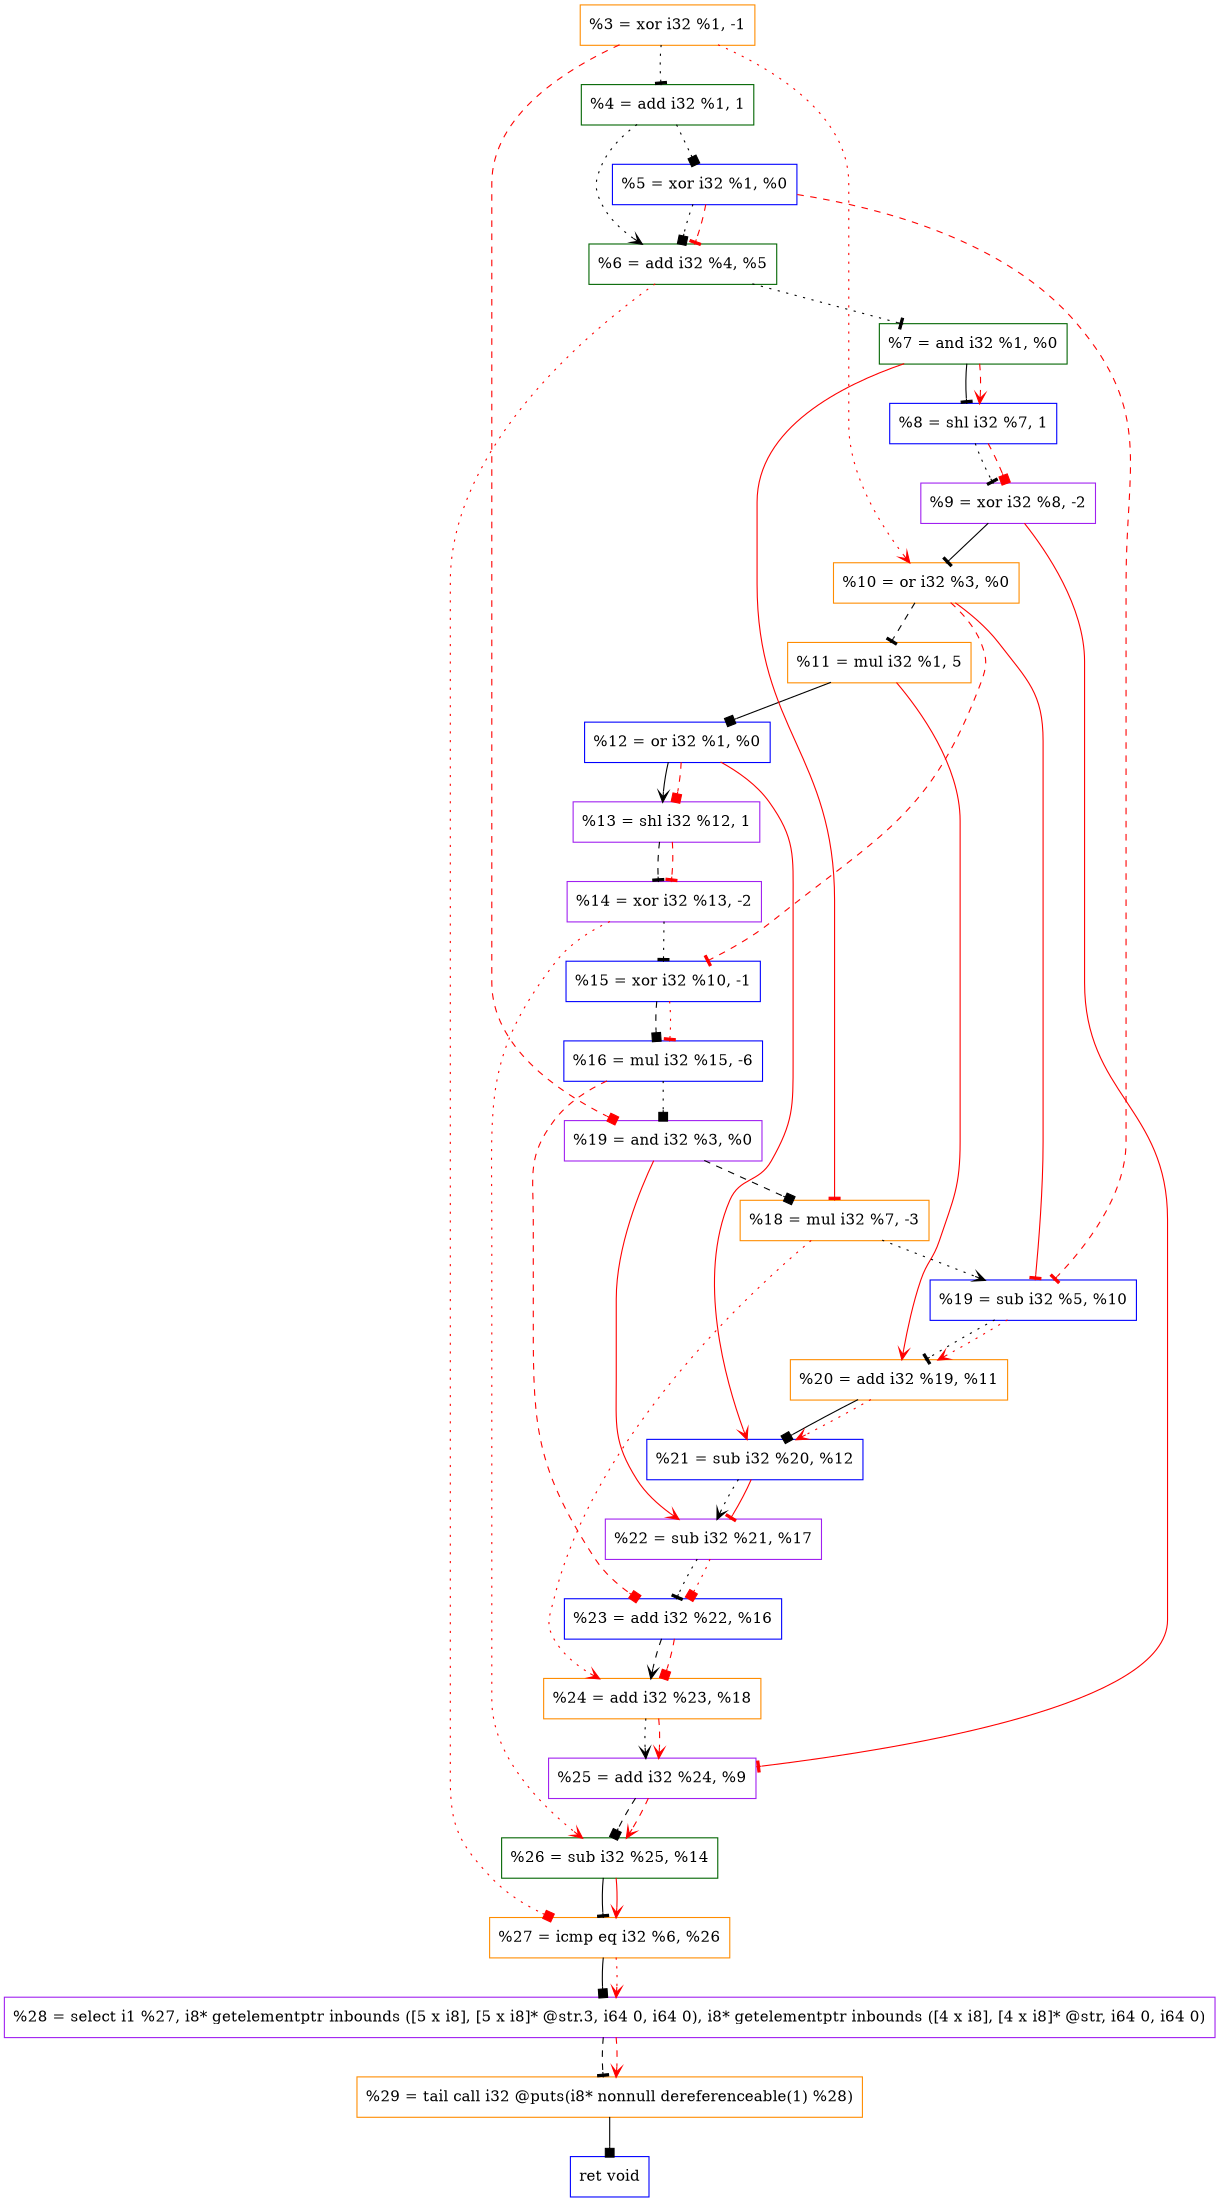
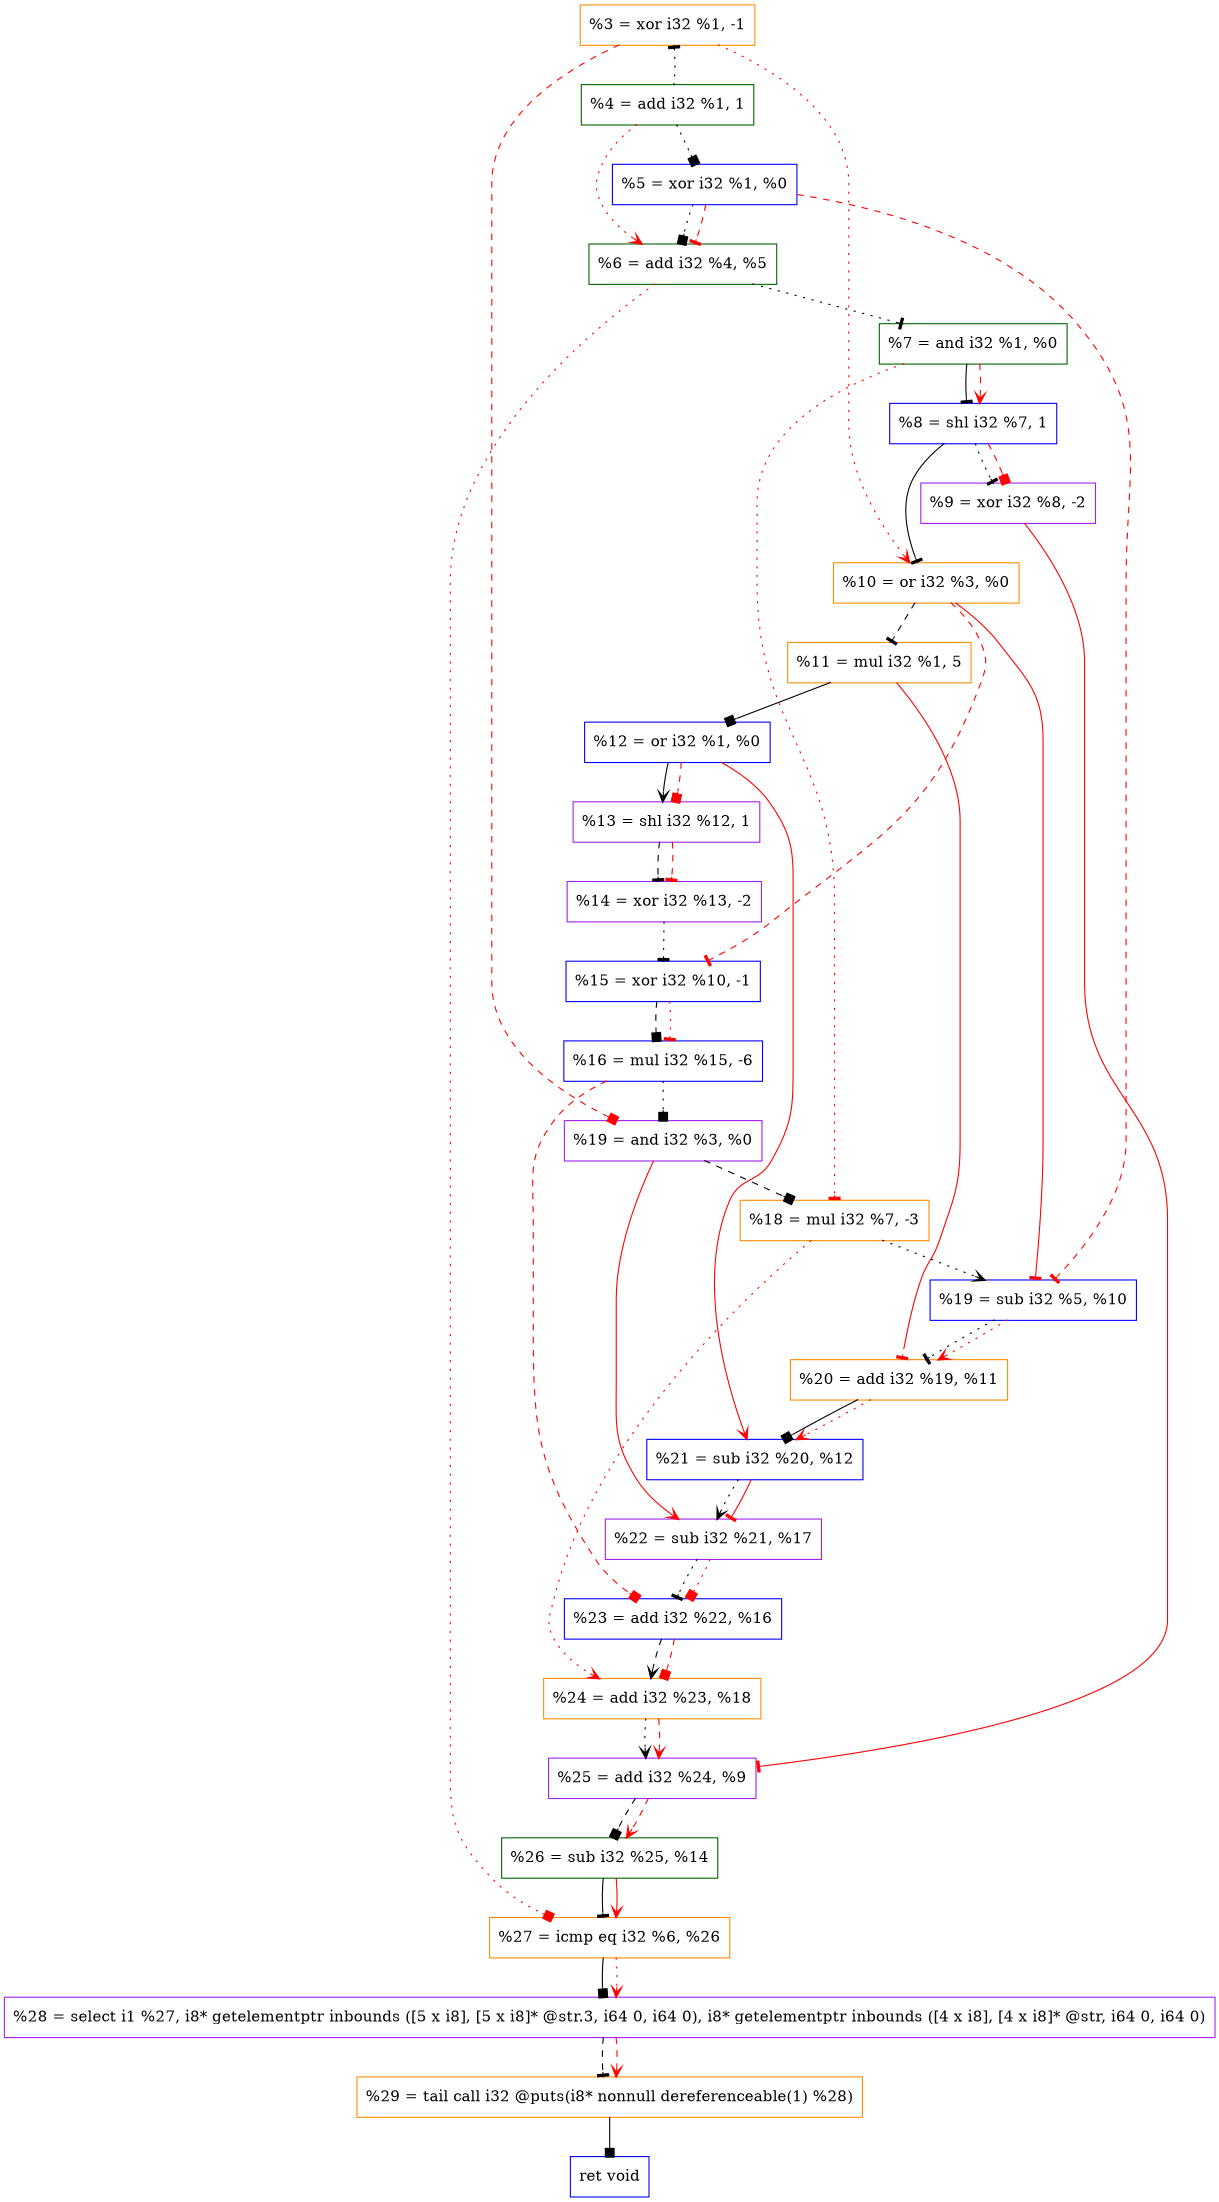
  digraph {
    node [color=blue shape=record]
    edge [arrowhead=tee style=dotted color=red]
    n1 [color=darkorange label="  %3 = xor i32 %1, -1"]
    n2 [color=darkgreen label="  %4 = add i32 %1, 1"]
    n3 [color=darkorange label="  %10 = or i32 %3, %0"]
    n4 [color=purple label="%19 = and i32 %3, %0"]
    n5 [label="  %5 = xor i32 %1, %0"]
    n6 [color=darkgreen label="  %6 = add i32 %4, %5"]
    n7 [label="  %19 = sub i32 %5, %10"]
    n8 [color=darkorange label="  %11 = mul i32 %1, 5"]
    n9 [label="  %15 = xor i32 %10, -1"]
    n10 [color=darkorange label="  %18 = mul i32 %7, -3"]
    n11 [color=purple label="  %22 = sub i32 %21, %17"]
    n12 [color=darkgreen label="  %7 = and i32 %1, %0"]
    n13 [color=darkorange label="  %27 = icmp eq i32 %6, %26"]
    n14 [color=darkorange label="  %20 = add i32 %19, %11"]
    n15 [label="  %8 = shl i32 %7, 1"]
    n16 [color=purple label="  %28 = select i1 %27, i8* getelementptr inbounds ([5 x i8], [5 x i8]* @str.3, i64 0, i64 0), i8* getelementptr inbounds ([4 x i8], [4 x i8]* @str, i64 0, i64 0)"]
    n17 [color=purple label="  %9 = xor i32 %8, -2"]
    n18 [color=darkorange label="  %24 = add i32 %23, %18"]
    n19 [color=purple label="  %25 = add i32 %24, %9"]
    n20 [color=darkgreen label="  %26 = sub i32 %25, %14"]
    n21 [label="  %12 = or i32 %1, %0"]
    n22 [label="  %16 = mul i32 %15, -6"]
    n23 [color=purple label="  %13 = shl i32 %12, 1"]
    n24 [label="  %21 = sub i32 %20, %12"]
    n25 [color=purple label="  %14 = xor i32 %13, -2"]
    n26 [label="  %23 = add i32 %22, %16"]
    n27 [color=darkorange label="  %29 = tail call i32 @puts(i8* nonnull dereferenceable(1) %28)"]
    n28 [label="  ret void"]
-   n1 -> n2 [color=""]
+   n2 -> n1 [color=""]
    n1 -> n3 [arrowhead=vee]
    n1 -> n4 [arrowhead=box style=dashed]
    n2 -> n5 [arrowhead=box color=""]
-   n2 -> n6 [arrowhead=vee color=black]
+   n2 -> n6 [arrowhead=vee]
    n3 -> n7 [style=solid]
    n3 -> n8 [style=dashed color=""]
    n3 -> n9 [style=dashed]
    n4 -> n10 [arrowhead=box style=dashed color=""]
    n4 -> n11 [arrowhead=vee style=solid]
    n5 -> n6 [arrowhead=box color=""]
    n5 -> n6 [style=dashed]
    n5 -> n7 [style=dashed]
    n6 -> n12 [color=""]
    n6 -> n13 [arrowhead=box]
    n7 -> n14 [color=""]
    n7 -> n14 [arrowhead=vee]
-   n8 -> n14 [arrowhead=vee style=solid]
+   n8 -> n14 [style=solid]
    n8 -> n21 [arrowhead=box style=solid color=""]
    n9 -> n22 [arrowhead=box style=dashed color=""]
    n9 -> n22
    n10 -> n7 [arrowhead=vee color=""]
    n10 -> n18 [arrowhead=vee]
    n11 -> n26 [color=""]
    n11 -> n26 [arrowhead=box]
-   n12 -> n10 [style=solid]
+   n12 -> n10
    n12 -> n15 [style=solid color=""]
    n12 -> n15 [arrowhead=vee style=dashed]
    n13 -> n16 [arrowhead=box style=solid color=""]
    n13 -> n16 [arrowhead=vee]
    n14 -> n24 [arrowhead=box style=solid color=""]
    n14 -> n24 [arrowhead=vee]
    n15 -> n17 [color=""]
    n15 -> n17 [arrowhead=box style=dashed]
    n16 -> n27 [style=dashed color=""]
    n16 -> n27 [arrowhead=vee style=dashed]
-   n17 -> n3 [style=solid color=""]
+   n15 -> n3 [style=solid color=""]
    n17 -> n19 [style=solid]
    n18 -> n19 [arrowhead=vee color=""]
    n18 -> n19 [arrowhead=vee style=dashed]
    n19 -> n20 [arrowhead=box style=dashed color=""]
    n19 -> n20 [arrowhead=vee style=dashed]
    n20 -> n13 [style=solid color=""]
    n20 -> n13 [arrowhead=vee style=solid]
    n21 -> n23 [arrowhead=vee style=solid color=""]
    n21 -> n23 [arrowhead=box style=dashed]
    n21 -> n24 [arrowhead=vee style=solid]
    n22 -> n4 [arrowhead=box color=""]
    n22 -> n26 [arrowhead=box style=dashed]
    n23 -> n25 [style=dashed color=""]
    n23 -> n25 [style=dashed]
    n24 -> n11 [arrowhead=vee color=""]
    n24 -> n11 [style=solid]
    n25 -> n9 [color=""]
-   n25 -> n20 [arrowhead=vee]
    n26 -> n18 [arrowhead=vee style=dashed color=""]
    n26 -> n18 [arrowhead=box style=dashed]
    n27 -> n28 [arrowhead=box style=solid color=""]
  }
